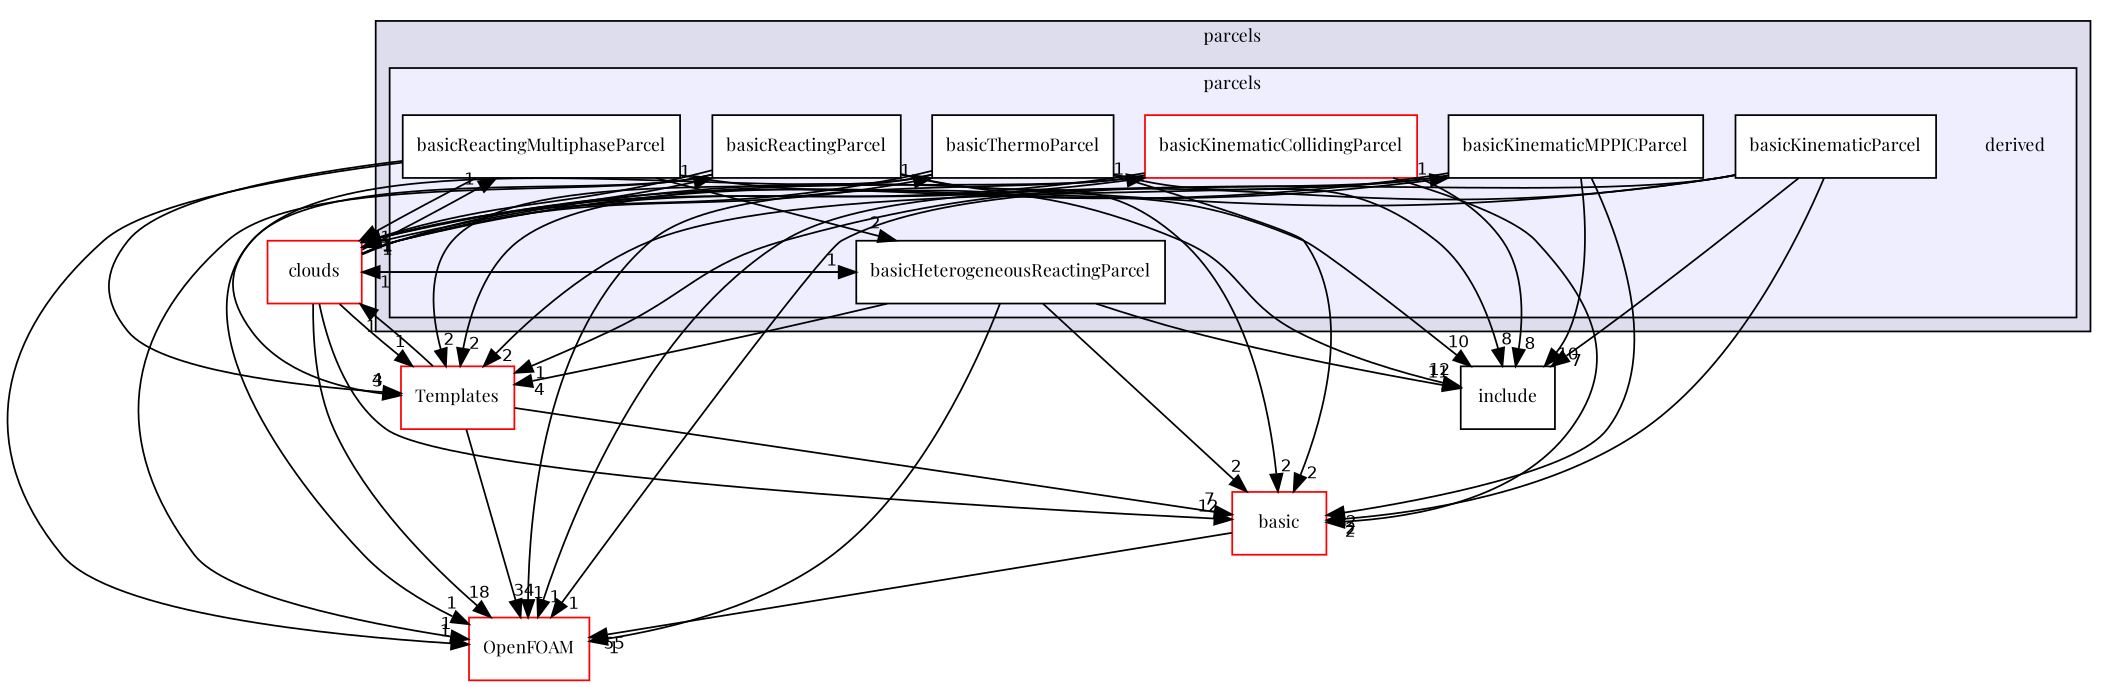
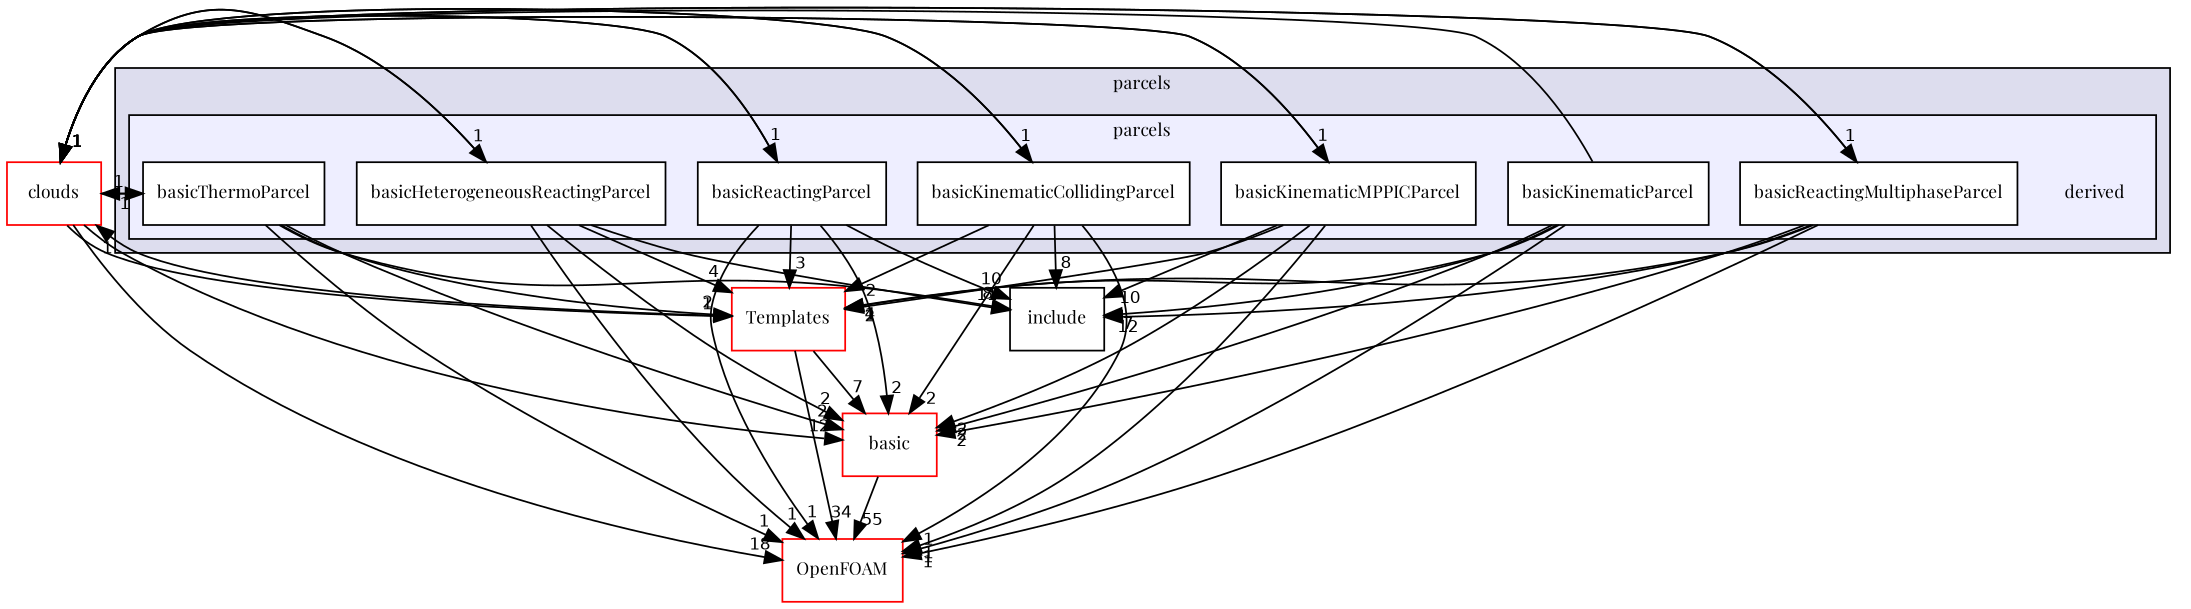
  digraph {
    compound=true
    fontname="Playfair Display"
    node [fontname="Playfair Display" fontsize=10 shape=box color=black fillcolor=white style=filled]
    edge [fontname="Playfair Display" headlabel=1 labeldistance=1.5 labelfontname=Helvetica labelfontsize=10]
    n1 [label=derived shape=plaintext color="" fillcolor="" style=""]
    n2 [label=basicHeterogeneousReactingParcel]
-   n3 [color=red label=basicKinematicCollidingParcel]
+   n3 [label=basicKinematicCollidingParcel]
    n4 [label=basicKinematicMPPICParcel]
    n5 [label=basicKinematicParcel]
    n6 [label=basicReactingMultiphaseParcel]
    n7 [label=basicReactingParcel]
    n8 [label=basicThermoParcel]
    n9 [color=red label=clouds fillcolor="" style=""]
    n10 [color=red label=Templates fillcolor="" style=""]
    n11 [color=red label=OpenFOAM fillcolor="" style=""]
    n12 [label=include color="" fillcolor="" style=""]
    n13 [color=red label=basic fillcolor="" style=""]
    subgraph cluster_1 {
      bgcolor="#ddddee"
      fontsize=10
      label=parcels
      pencolor=black
      subgraph cluster_2 {
        bgcolor="#eeeeff"
        fontsize=10
        label=parcels
        pencolor=black
        n1
        n2
        n3
        n4
        n5
        n6
        n7
        n8
      }
    }
    n2 -> n9
    n2 -> n10 [headlabel=4]
    n2 -> n11
    n2 -> n12 [headlabel=11]
    n2 -> n13 [headlabel=2]
    n3 -> n9
    n3 -> n10 [headlabel=2]
    n3 -> n11
    n3 -> n12 [headlabel=8]
    n3 -> n13 [headlabel=2]
    n4 -> n9
    n4 -> n10 [headlabel=2]
    n4 -> n11
    n4 -> n12 [headlabel=10]
    n4 -> n13 [headlabel=2]
    n5 -> n9
    n5 -> n10
    n5 -> n11
    n5 -> n12 [headlabel=7]
    n5 -> n13 [headlabel=2]
    n6 -> n9
    n6 -> n10 [headlabel=4]
    n6 -> n11
    n6 -> n12 [headlabel=12]
-   n6 -> n2 [headlabel=2]
+   n6 -> n13 [headlabel=2]
    n7 -> n9
    n7 -> n10 [headlabel=3]
    n7 -> n11
    n7 -> n12 [headlabel=10]
    n7 -> n13 [headlabel=2]
    n8 -> n9
    n8 -> n10 [headlabel=2]
    n8 -> n11
    n8 -> n12 [headlabel=8]
    n8 -> n13 [headlabel=2]
    n9 -> n2
    n9 -> n3
    n9 -> n4
    n9 -> n6
    n9 -> n7
    n9 -> n8
    n9 -> n10
    n9 -> n11 [headlabel=18]
    n9 -> n13 [headlabel=12]
    n10 -> n9
    n10 -> n11 [headlabel=34]
    n10 -> n13 [headlabel=7]
    n13 -> n11 [headlabel=55]
  }
